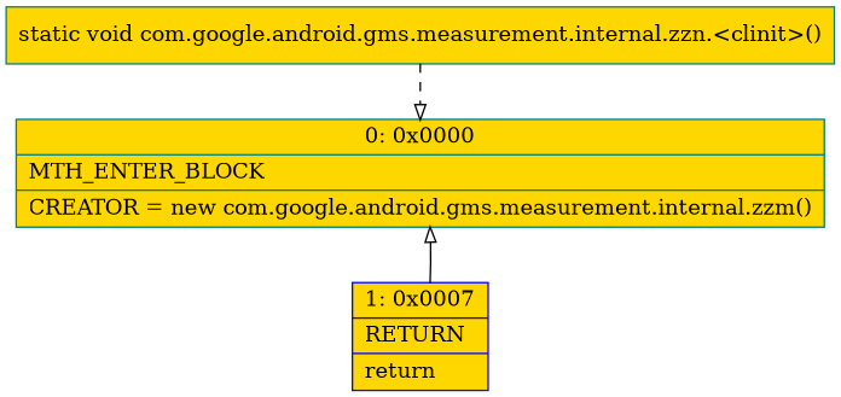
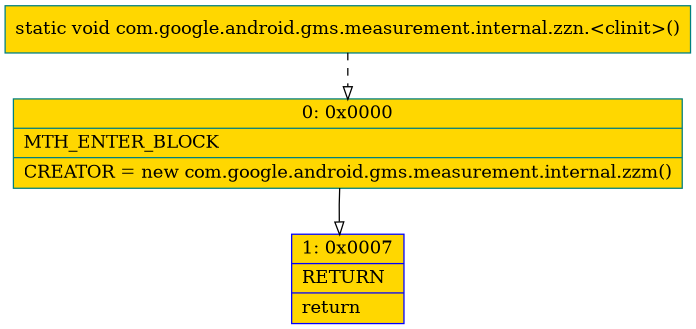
  digraph {
    node [shape=record style=filled fillcolor=gold color=teal]
    edge [arrowhead=onormal]
    n1 [label="{0\:\ 0x0000|MTH_ENTER_BLOCK\l|CREATOR = new com.google.android.gms.measurement.internal.zzm()\l}"]
    n2 [label="{1\:\ 0x0007|RETURN\l|return\l}" color=blue]
    n3 [label="{static void com.google.android.gms.measurement.internal.zzn.\<clinit\>() }"]
-   n2 -> n1 [style=solid]
+   n1 -> n2 [style=solid]
    n3 -> n1 [style=dashed]
  }
